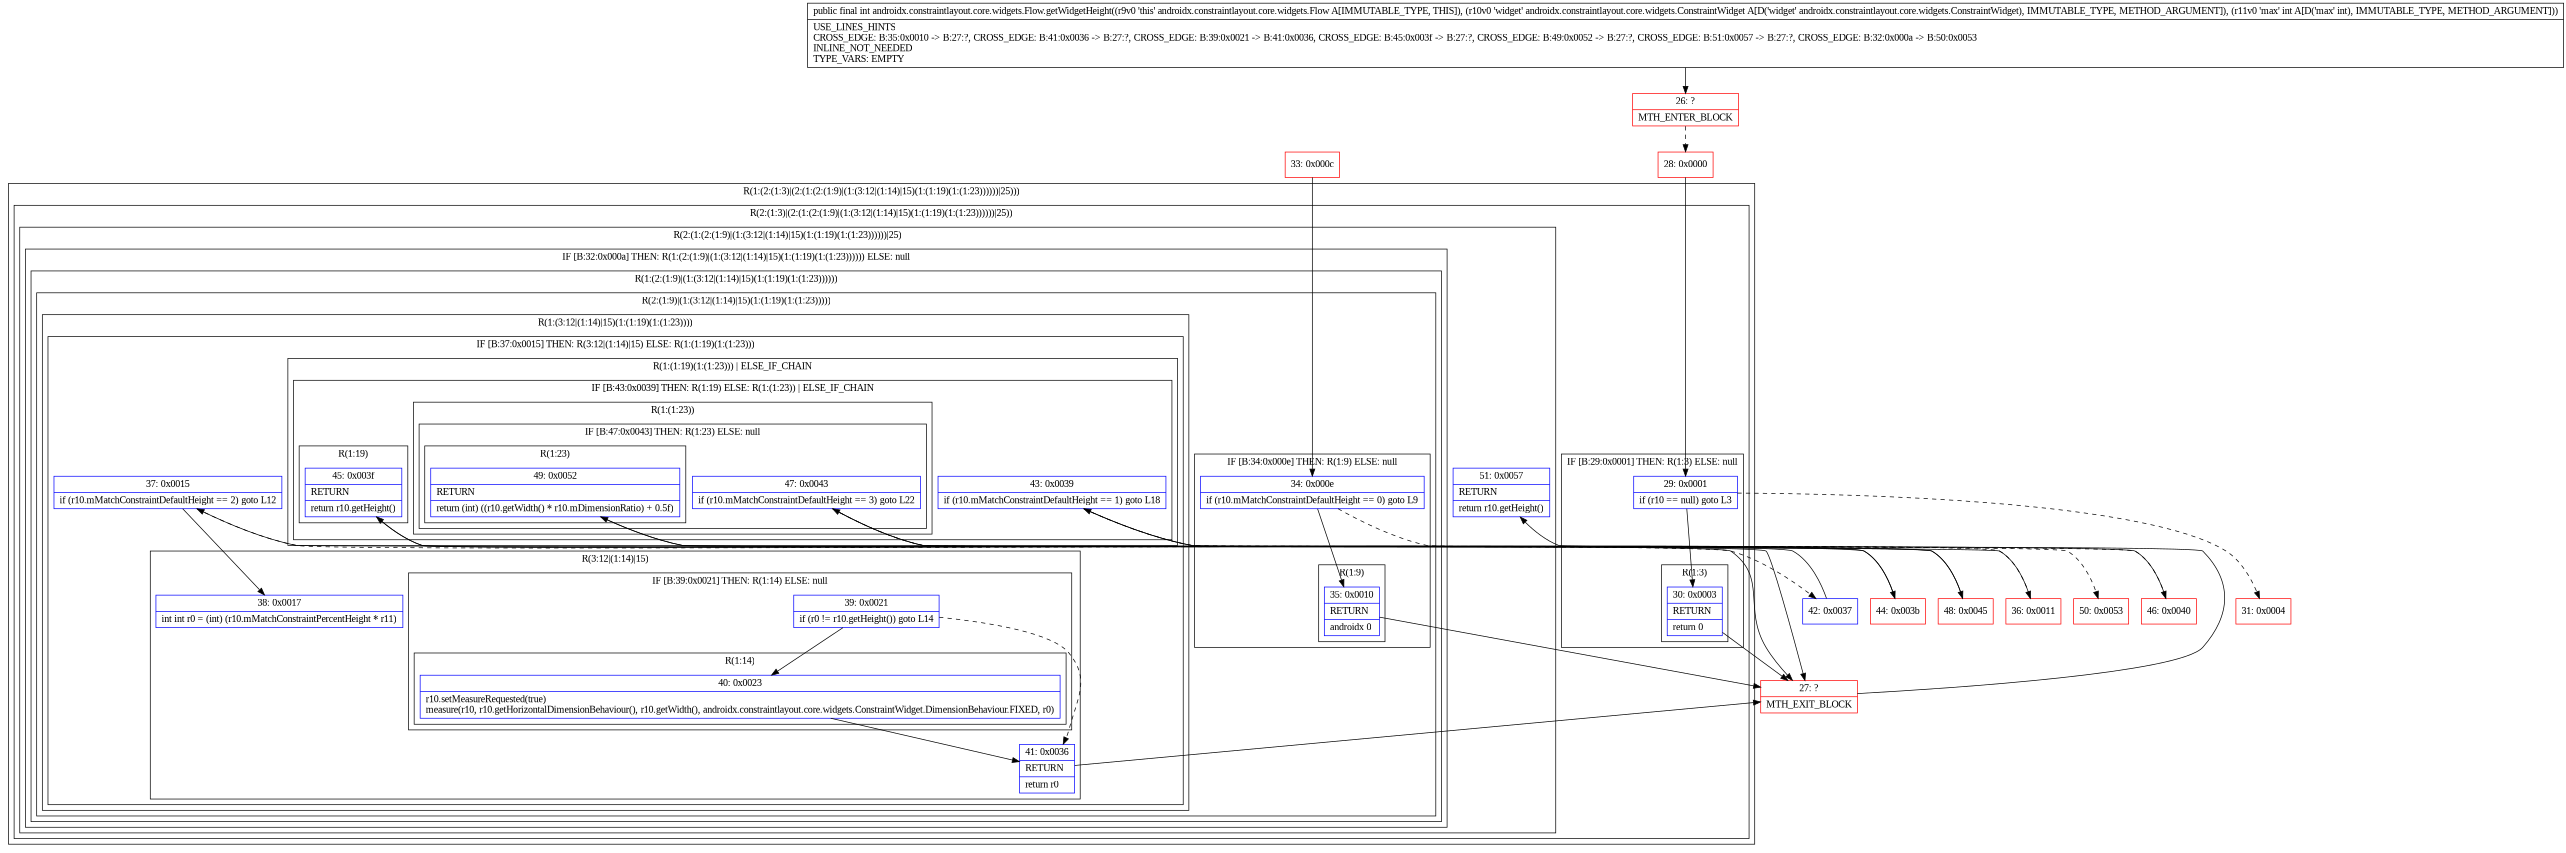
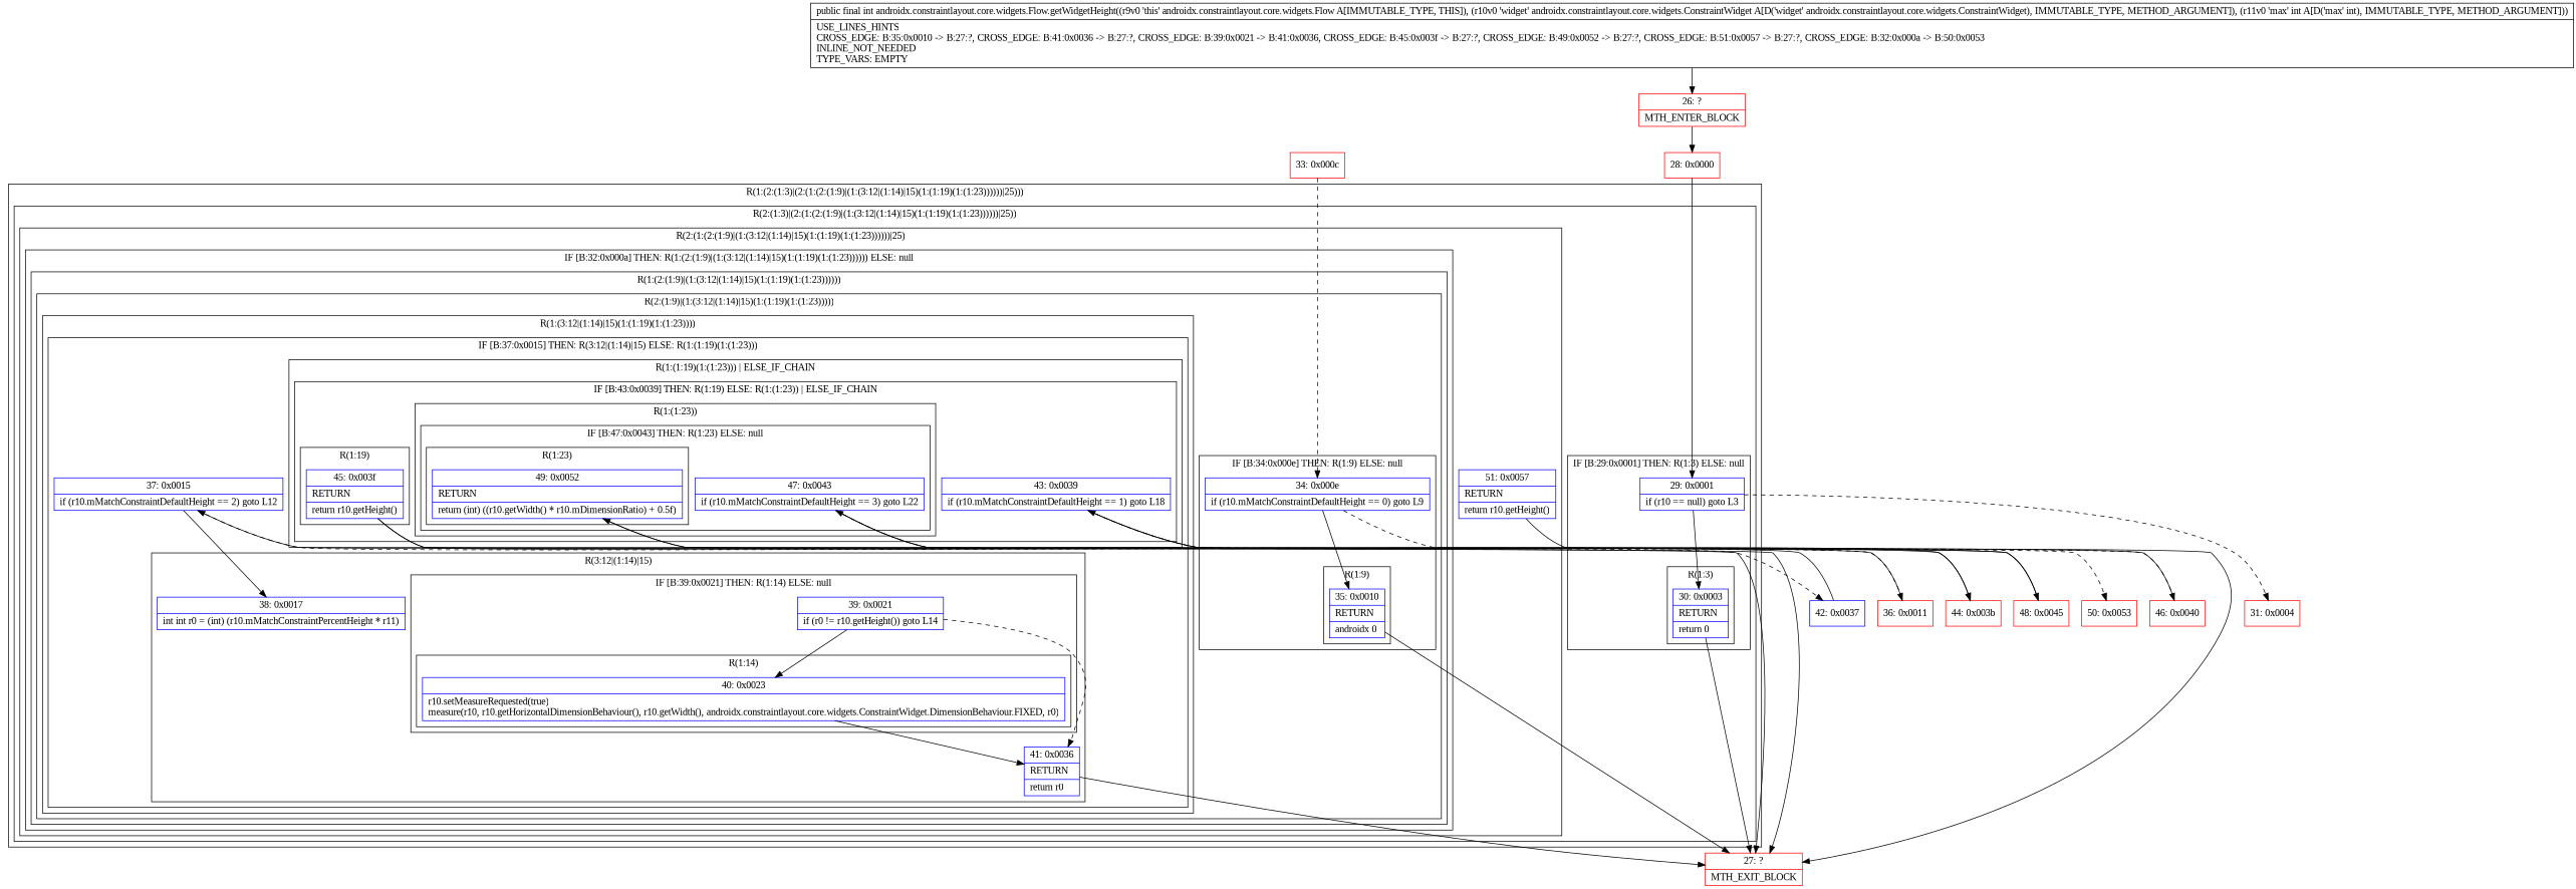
  digraph {
    fontname="Liberation Serif"
    node [color=blue fontname="Liberation Serif" shape=record]
    edge [fontname="Liberation Serif"]
    n1 [label="{30\:\ 0x0003|RETURN\l|return 0\l}"]
    n2 [label="{29\:\ 0x0001|if (r10 == null) goto L3\l}"]
    n3 [label="{35\:\ 0x0010|RETURN\l|androidx 0\l}"]
    n4 [label="{34\:\ 0x000e|if (r10.mMatchConstraintDefaultHeight == 0) goto L9\l}"]
    n5 [label="{40\:\ 0x0023|r10.setMeasureRequested(true)\lmeasure(r10, r10.getHorizontalDimensionBehaviour(), r10.getWidth(), androidx.constraintlayout.core.widgets.ConstraintWidget.DimensionBehaviour.FIXED, r0)\l}"]
    n6 [label="{39\:\ 0x0021|if (r0 != r10.getHeight()) goto L14\l}"]
    n7 [label="{38\:\ 0x0017|int int r0 = (int) (r10.mMatchConstraintPercentHeight * r11)\l}"]
    n8 [label="{41\:\ 0x0036|RETURN\l|return r0\l}"]
    n9 [label="{45\:\ 0x003f|RETURN\l|return r10.getHeight()\l}"]
    n10 [label="{49\:\ 0x0052|RETURN\l|return (int) ((r10.getWidth() * r10.mDimensionRatio) + 0.5f)\l}"]
    n11 [label="{47\:\ 0x0043|if (r10.mMatchConstraintDefaultHeight == 3) goto L22\l}"]
    n12 [label="{43\:\ 0x0039|if (r10.mMatchConstraintDefaultHeight == 1) goto L18\l}"]
    n13 [label="{37\:\ 0x0015|if (r10.mMatchConstraintDefaultHeight == 2) goto L12\l}"]
    n14 [label="{51\:\ 0x0057|RETURN\l|return r10.getHeight()\l}"]
    n15 [color=red label="{27\:\ ?|MTH_EXIT_BLOCK\l}"]
    n16 [color=red label="{31\:\ 0x0004}"]
    n17 [color=red label="{36\:\ 0x0011}"]
    n18 [color=red label="{50\:\ 0x0053}"]
    n19 [color=red label="{48\:\ 0x0045}"]
    n20 [color=red label="{44\:\ 0x003b}"]
    n21 [color=red label="{46\:\ 0x0040}"]
    n22 [label="{42\:\ 0x0037}"]
    n23 [color=red label="{33\:\ 0x000c}"]
    n24 [color=red label="{26\:\ ?|MTH_ENTER_BLOCK\l}"]
    n25 [color=red label="{28\:\ 0x0000}"]
    n26 [label="{public final int androidx.constraintlayout.core.widgets.Flow.getWidgetHeight((r9v0 'this' androidx.constraintlayout.core.widgets.Flow A[IMMUTABLE_TYPE, THIS]), (r10v0 'widget' androidx.constraintlayout.core.widgets.ConstraintWidget A[D('widget' androidx.constraintlayout.core.widgets.ConstraintWidget), IMMUTABLE_TYPE, METHOD_ARGUMENT]), (r11v0 'max' int A[D('max' int), IMMUTABLE_TYPE, METHOD_ARGUMENT]))  | USE_LINES_HINTS\lCROSS_EDGE: B:35:0x0010 \-\> B:27:?, CROSS_EDGE: B:41:0x0036 \-\> B:27:?, CROSS_EDGE: B:39:0x0021 \-\> B:41:0x0036, CROSS_EDGE: B:45:0x003f \-\> B:27:?, CROSS_EDGE: B:49:0x0052 \-\> B:27:?, CROSS_EDGE: B:51:0x0057 \-\> B:27:?, CROSS_EDGE: B:32:0x000a \-\> B:50:0x0053\lINLINE_NOT_NEEDED\lTYPE_VARS: EMPTY\l}" color=""]
    subgraph cluster_1 {
      label="R(1:(2:(1:3)|(2:(1:(2:(1:9)|(1:(3:12|(1:14)|15)(1:(1:19)(1:(1:23))))))|25)))"
      subgraph cluster_2 {
        label="R(2:(1:3)|(2:(1:(2:(1:9)|(1:(3:12|(1:14)|15)(1:(1:19)(1:(1:23))))))|25))"
        subgraph cluster_3 {
          label="IF [B:29:0x0001] THEN: R(1:3) ELSE: null"
          n2
          subgraph cluster_4 {
            label="R(1:3)"
            n1
          }
        }
        subgraph cluster_5 {
          label="R(2:(1:(2:(1:9)|(1:(3:12|(1:14)|15)(1:(1:19)(1:(1:23))))))|25)"
          n14
          subgraph cluster_6 {
            label="IF [B:32:0x000a] THEN: R(1:(2:(1:9)|(1:(3:12|(1:14)|15)(1:(1:19)(1:(1:23)))))) ELSE: null"
            subgraph cluster_7 {
              label="R(1:(2:(1:9)|(1:(3:12|(1:14)|15)(1:(1:19)(1:(1:23))))))"
              subgraph cluster_8 {
                label="R(2:(1:9)|(1:(3:12|(1:14)|15)(1:(1:19)(1:(1:23)))))"
                subgraph cluster_9 {
                  label="IF [B:34:0x000e] THEN: R(1:9) ELSE: null"
                  n4
                  subgraph cluster_10 {
                    label="R(1:9)"
                    n3
                  }
                }
                subgraph cluster_11 {
                  label="R(1:(3:12|(1:14)|15)(1:(1:19)(1:(1:23))))"
                  subgraph cluster_12 {
                    label="IF [B:37:0x0015] THEN: R(3:12|(1:14)|15) ELSE: R(1:(1:19)(1:(1:23)))"
                    n13
                    subgraph cluster_13 {
                      label="R(3:12|(1:14)|15)"
                      n7
                      n8
                      subgraph cluster_14 {
                        label="IF [B:39:0x0021] THEN: R(1:14) ELSE: null"
                        n6
                        subgraph cluster_15 {
                          label="R(1:14)"
                          n5
                        }
                      }
                    }
                    subgraph cluster_16 {
                      label="R(1:(1:19)(1:(1:23))) | ELSE_IF_CHAIN\l"
                      subgraph cluster_17 {
                        label="IF [B:43:0x0039] THEN: R(1:19) ELSE: R(1:(1:23)) | ELSE_IF_CHAIN\l"
                        n12
                        subgraph cluster_18 {
                          label="R(1:19)"
                          n9
                        }
                        subgraph cluster_19 {
                          label="R(1:(1:23))"
                          subgraph cluster_20 {
                            label="IF [B:47:0x0043] THEN: R(1:23) ELSE: null"
                            n11
                            subgraph cluster_21 {
                              label="R(1:23)"
                              n10
                            }
                          }
                        }
                      }
                    }
                  }
                }
              }
            }
          }
        }
      }
    }
    n1 -> n15
    n2 -> n1
    n2 -> n16 [style=dashed]
    n3 -> n15
    n4 -> n3
    n4 -> n17 [style=dashed]
    n5 -> n8
    n6 -> n5
    n6 -> n8 [style=dashed]
    n8 -> n15
    n9 -> n15
    n10 -> n15
    n11 -> n18 [style=dashed]
    n11 -> n19
    n12 -> n20
    n12 -> n21 [style=dashed]
    n13 -> n7
    n13 -> n22 [style=dashed]
-   n15 -> n14
+   n14 -> n15
    n17 -> n13
    n19 -> n10
-   n20 -> n9
+   n9 -> n20
    n21 -> n11
    n22 -> n12
-   n23 -> n4
-   n24 -> n25 [style=dashed]
+   n23 -> n4 [style=dashed]
+   n24 -> n25
    n25 -> n2
    n26 -> n24
  }
